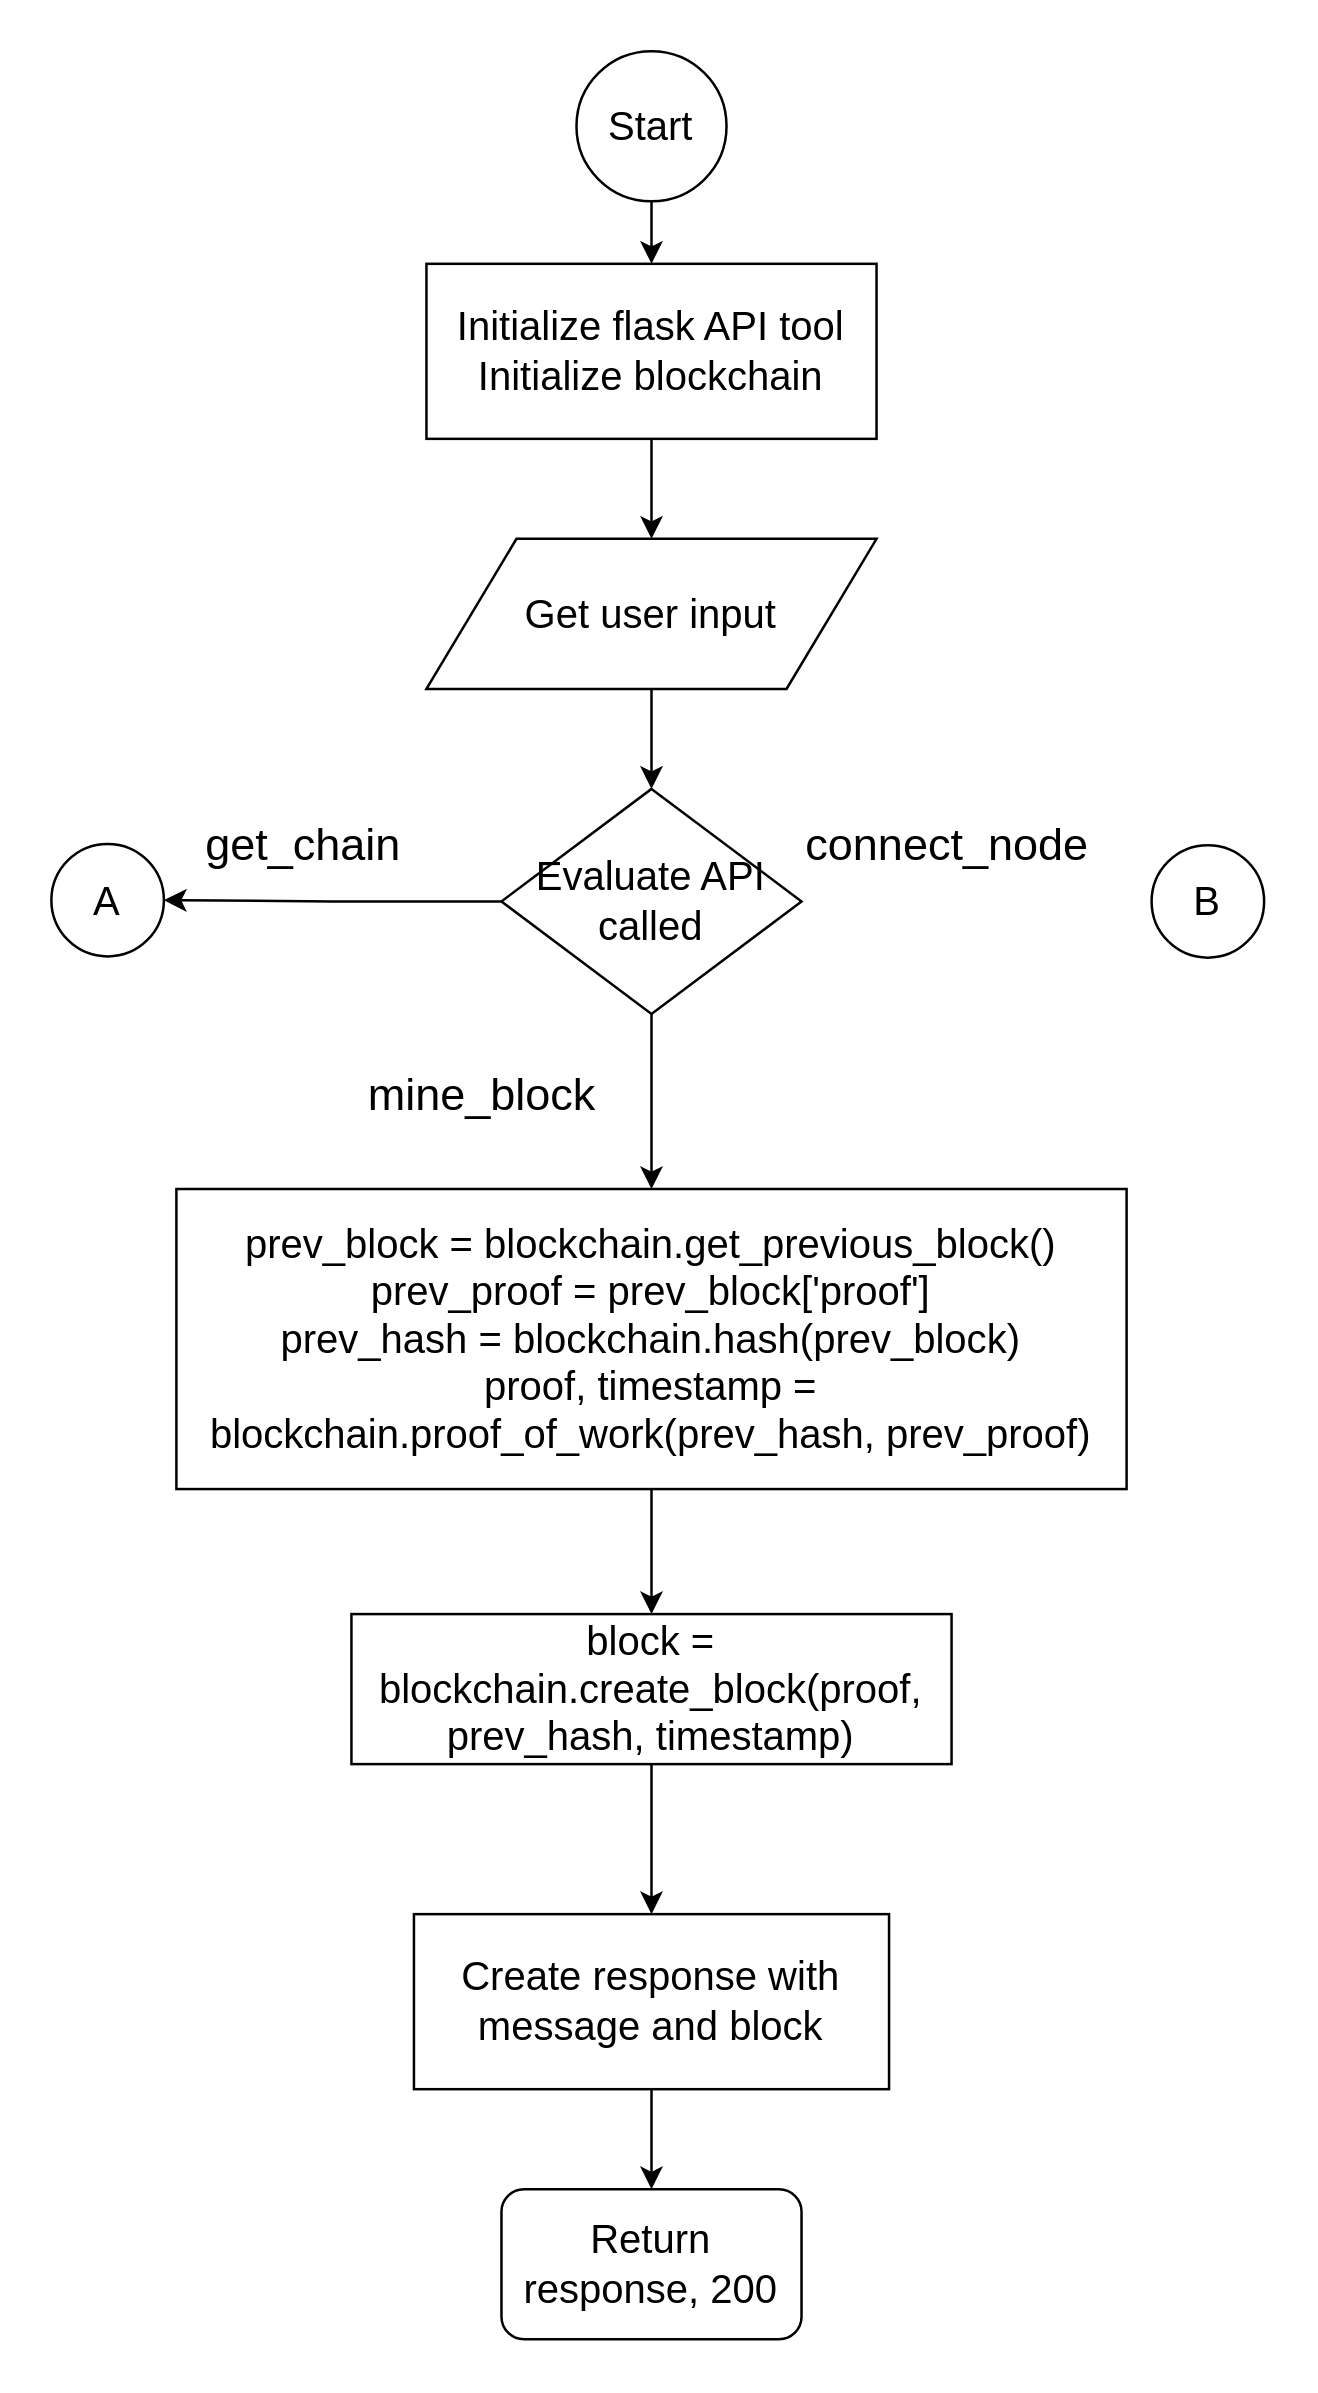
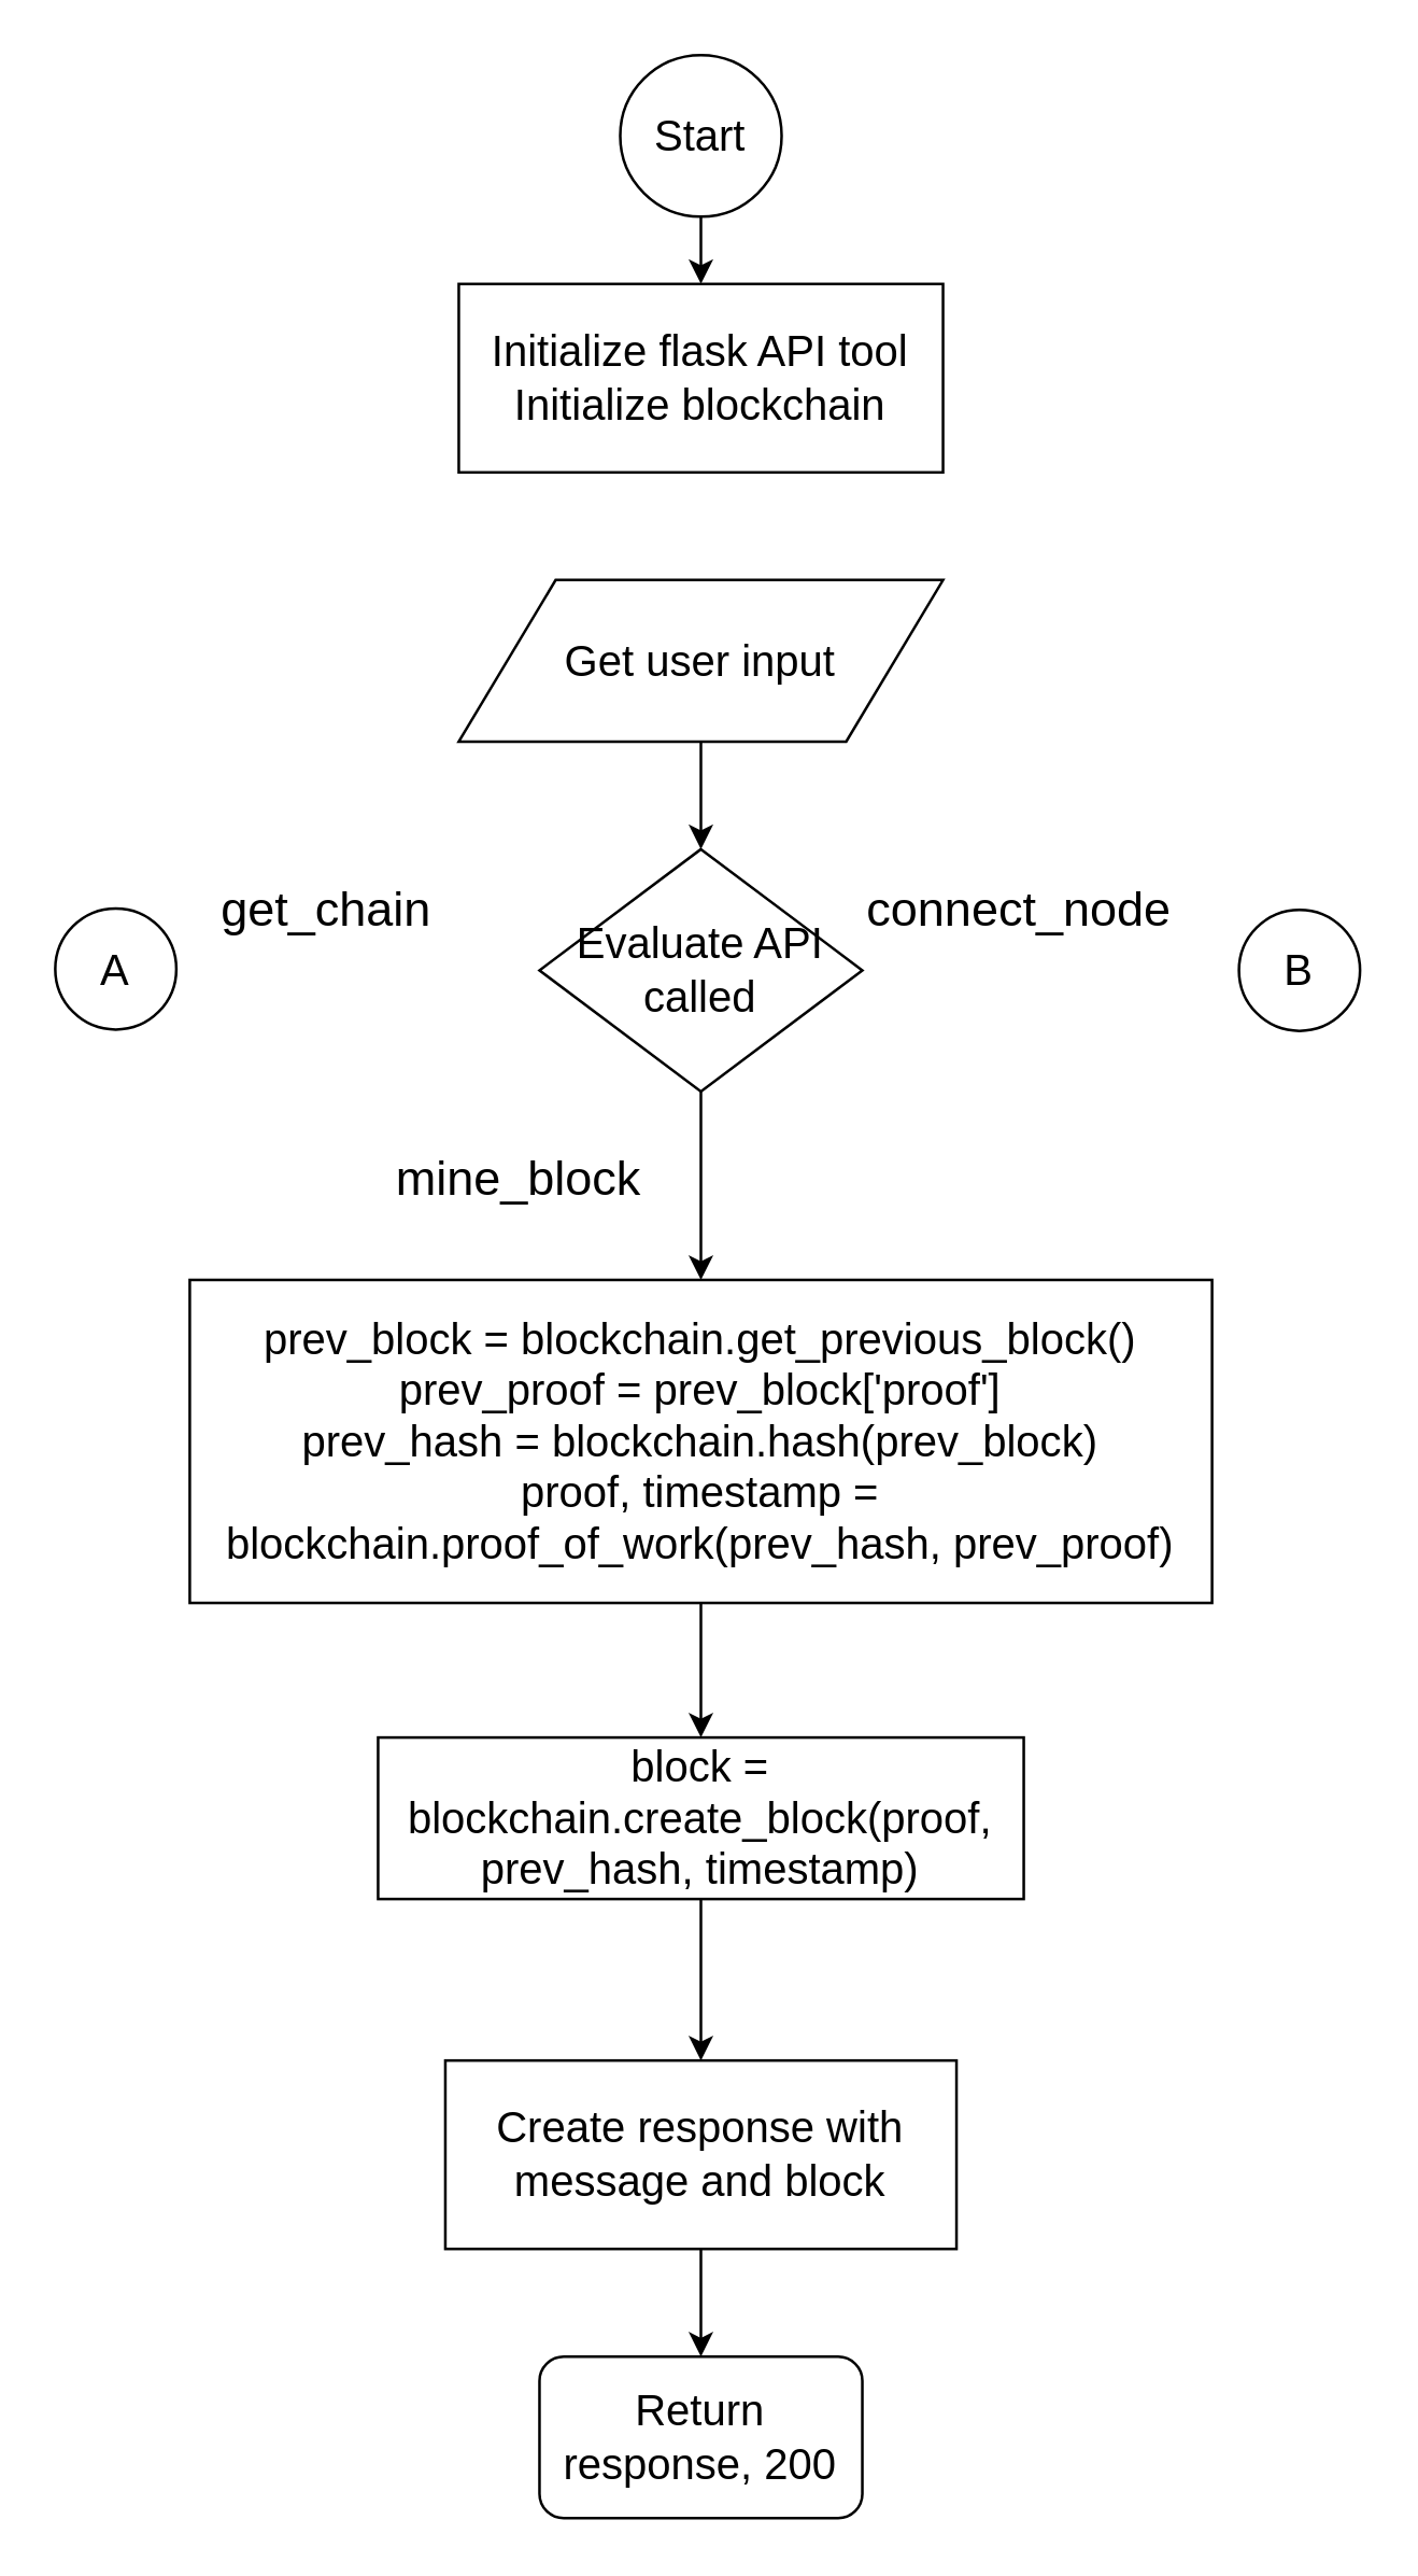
  <mxCell id="0" />
  <mxCell id="1" parent="0" />
  <mxCell id="2" style="edgeStyle=orthogonalEdgeStyle;rounded=0;orthogonalLoop=1;jettySize=auto;html=1;exitX=0.5;exitY=1;exitDx=0;exitDy=0;entryX=0.5;entryY=0;entryDx=0;entryDy=0;" parent="1" source="3" target="5" edge="1"><mxGeometry relative="1" as="geometry" /></mxCell>
  <mxCell id="3" value="&lt;font size=&quot;3&quot;&gt;Start&lt;/font&gt;" style="ellipse;whiteSpace=wrap;html=1;aspect=fixed;" parent="1" vertex="1"><mxGeometry x="230" y="20" width="60" height="60" as="geometry" /></mxCell>
- <mxCell id="4" style="edgeStyle=orthogonalEdgeStyle;rounded=0;orthogonalLoop=1;jettySize=auto;html=1;exitX=0.5;exitY=1;exitDx=0;exitDy=0;entryX=0.5;entryY=0;entryDx=0;entryDy=0;" parent="1" source="5" target="7" edge="1"><mxGeometry relative="1" as="geometry" /></mxCell>
  <mxCell id="5" value="&lt;font size=&quot;3&quot;&gt;Initialize flask API tool&lt;br&gt;Initialize blockchain&lt;br&gt;&lt;/font&gt;" style="rounded=0;whiteSpace=wrap;html=1;" parent="1" vertex="1"><mxGeometry x="170" y="105" width="180" height="70" as="geometry" /></mxCell>
  <mxCell id="6" style="edgeStyle=orthogonalEdgeStyle;rounded=0;orthogonalLoop=1;jettySize=auto;html=1;exitX=0.5;exitY=1;exitDx=0;exitDy=0;entryX=0.5;entryY=0;entryDx=0;entryDy=0;" parent="1" source="7" target="10" edge="1"><mxGeometry relative="1" as="geometry" /></mxCell>
  <mxCell id="7" value="&lt;font size=&quot;3&quot;&gt;Get user input&lt;/font&gt;" style="shape=parallelogram;perimeter=parallelogramPerimeter;whiteSpace=wrap;html=1;" parent="1" vertex="1"><mxGeometry x="170" y="215" width="180" height="60" as="geometry" /></mxCell>
  <mxCell id="8" value="" style="edgeStyle=orthogonalEdgeStyle;rounded=0;orthogonalLoop=1;jettySize=auto;html=1;" parent="1" source="10" target="12" edge="1"><mxGeometry relative="1" as="geometry" /></mxCell>
- <mxCell id="9" style="edgeStyle=orthogonalEdgeStyle;rounded=0;orthogonalLoop=1;jettySize=auto;html=1;exitX=0;exitY=0.5;exitDx=0;exitDy=0;entryX=1;entryY=0.5;entryDx=0;entryDy=0;" edge="1" parent="1" source="10" target="21"><mxGeometry relative="1" as="geometry" /></mxCell>
  <mxCell id="10" value="&lt;font size=&quot;3&quot;&gt;Evaluate API called&lt;/font&gt;" style="rhombus;whiteSpace=wrap;html=1;" parent="1" vertex="1"><mxGeometry x="200" y="315" width="120" height="90" as="geometry" /></mxCell>
  <mxCell id="11" value="" style="edgeStyle=orthogonalEdgeStyle;rounded=0;orthogonalLoop=1;jettySize=auto;html=1;" parent="1" source="12" target="14" edge="1"><mxGeometry relative="1" as="geometry" /></mxCell>
  <mxCell id="12" value="&lt;font size=&quot;3&quot;&gt;prev_block = blockchain.get_previous_block()&lt;br&gt;prev_proof = prev_block['proof']&lt;br&gt;prev_hash = blockchain.hash(prev_block)&lt;br&gt;proof, timestamp = blockchain.proof_of_work(prev_hash, prev_proof)&lt;br&gt;&lt;/font&gt;" style="rounded=0;whiteSpace=wrap;html=1;" parent="1" vertex="1"><mxGeometry x="70" y="475" width="380" height="120" as="geometry" /></mxCell>
  <mxCell id="13" value="" style="edgeStyle=orthogonalEdgeStyle;rounded=0;orthogonalLoop=1;jettySize=auto;html=1;" parent="1" source="14" target="17" edge="1"><mxGeometry relative="1" as="geometry" /></mxCell>
  <mxCell id="14" value="&lt;font size=&quot;3&quot;&gt;block = blockchain.create_block(proof, prev_hash, timestamp)&lt;/font&gt;" style="rounded=0;whiteSpace=wrap;html=1;" parent="1" vertex="1"><mxGeometry x="140" y="645" width="240" height="60" as="geometry" /></mxCell>
  <mxCell id="15" value="&lt;font size=&quot;3&quot;&gt;Return response, 200&lt;/font&gt;" style="rounded=1;whiteSpace=wrap;html=1;" parent="1" vertex="1"><mxGeometry x="200" y="875" width="120" height="60" as="geometry" /></mxCell>
  <mxCell id="16" value="" style="edgeStyle=orthogonalEdgeStyle;rounded=0;orthogonalLoop=1;jettySize=auto;html=1;" parent="1" source="17" target="15" edge="1"><mxGeometry relative="1" as="geometry" /></mxCell>
  <mxCell id="17" value="&lt;font size=&quot;3&quot;&gt;Create response with message and block&lt;/font&gt;" style="rounded=0;whiteSpace=wrap;html=1;" parent="1" vertex="1"><mxGeometry x="165" y="765" width="190" height="70" as="geometry" /></mxCell>
  <mxCell id="18" value="&lt;font style=&quot;font-size: 18px&quot;&gt;mine_block&lt;/font&gt;" style="text;html=1;resizable=0;points=[];autosize=1;align=left;verticalAlign=top;spacingTop=-4;" parent="1" vertex="1"><mxGeometry x="145" y="425" width="110" height="20" as="geometry" /></mxCell>
  <mxCell id="19" value="&lt;font style=&quot;font-size: 18px&quot;&gt;connect_node&lt;/font&gt;" style="text;html=1;resizable=0;points=[];autosize=1;align=left;verticalAlign=top;spacingTop=-4;" parent="1" vertex="1"><mxGeometry x="320" y="325" width="130" height="20" as="geometry" /></mxCell>
  <mxCell id="20" value="&lt;font style=&quot;font-size: 18px&quot;&gt;get_chain&lt;/font&gt;" style="text;html=1;resizable=0;points=[];autosize=1;align=left;verticalAlign=top;spacingTop=-4;" parent="1" vertex="1"><mxGeometry x="80" y="325" width="130" height="20" as="geometry" /></mxCell>
  <mxCell id="21" value="&lt;font size=&quot;3&quot;&gt;A&lt;/font&gt;" style="ellipse;whiteSpace=wrap;html=1;aspect=fixed;" vertex="1" parent="1"><mxGeometry x="20" y="337" width="45" height="45" as="geometry" /></mxCell>
  <mxCell id="22" value="&lt;font size=&quot;3&quot;&gt;B&lt;/font&gt;" style="ellipse;whiteSpace=wrap;html=1;aspect=fixed;" vertex="1" parent="1"><mxGeometry x="460" y="337.5" width="45" height="45" as="geometry" /></mxCell>
